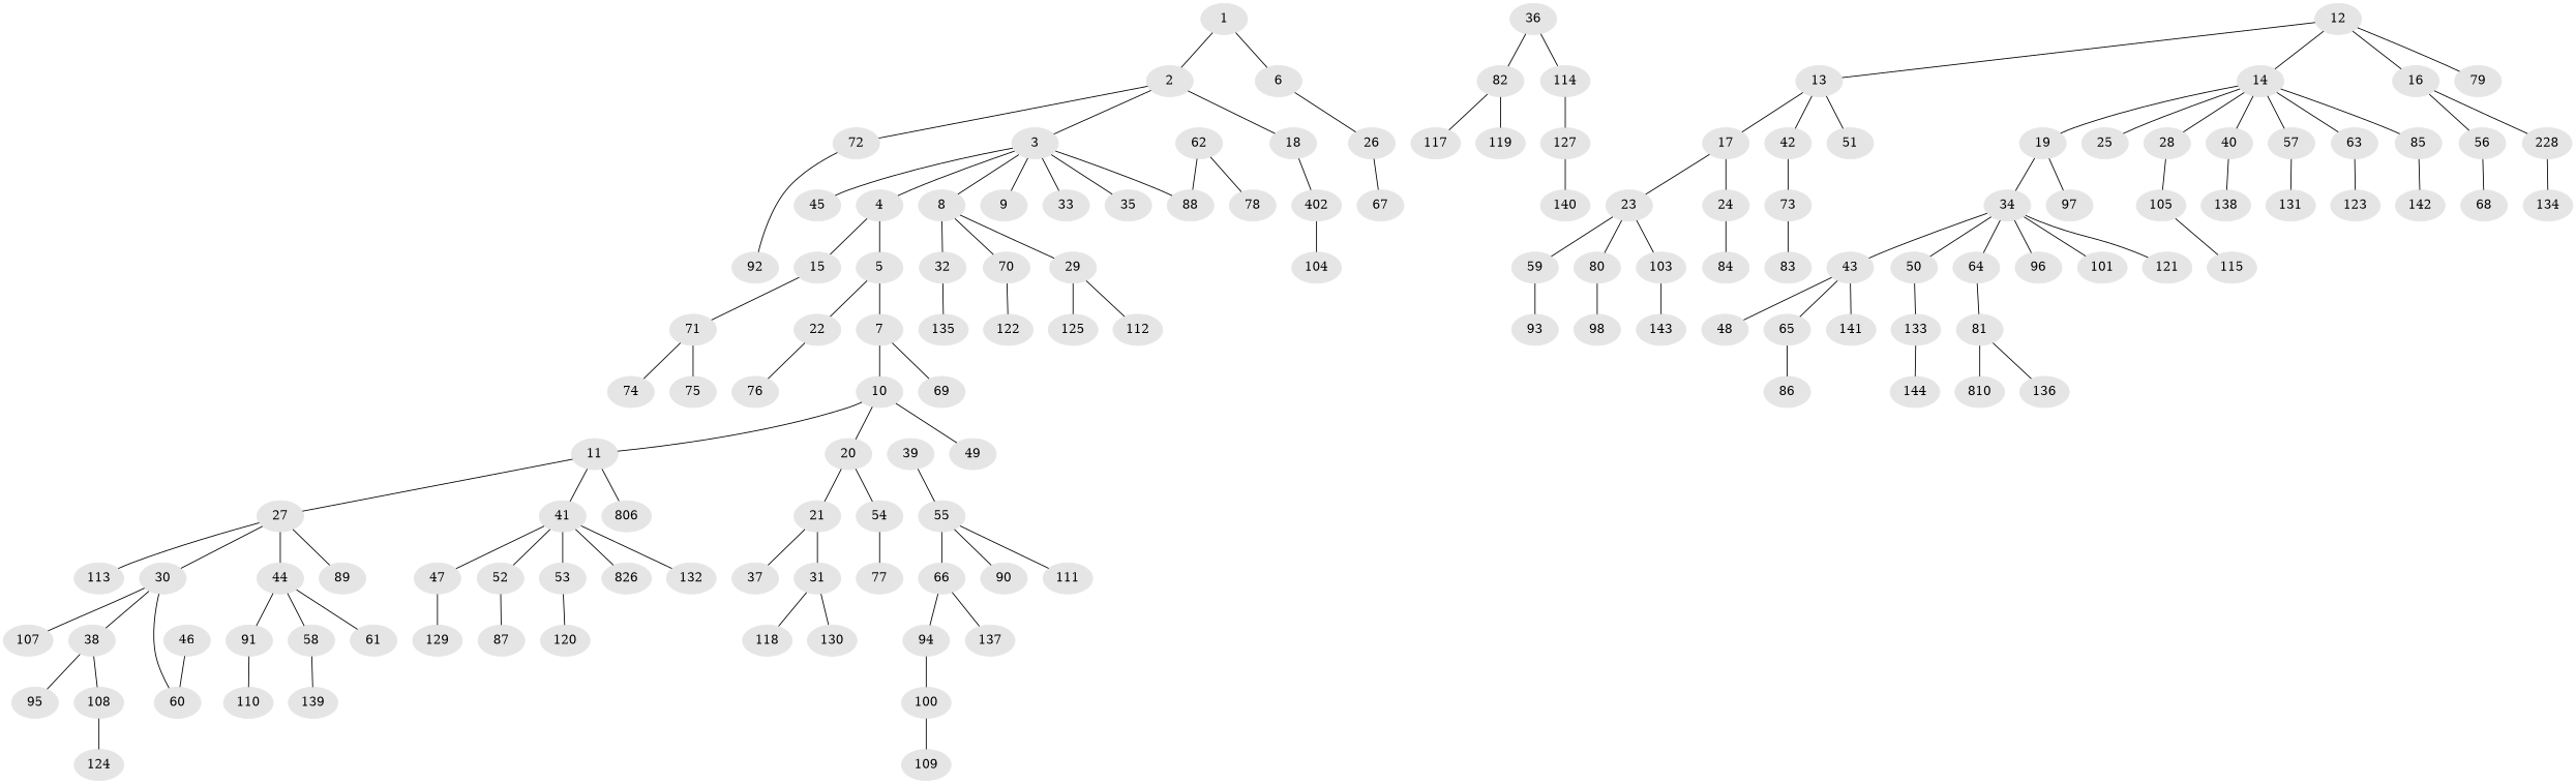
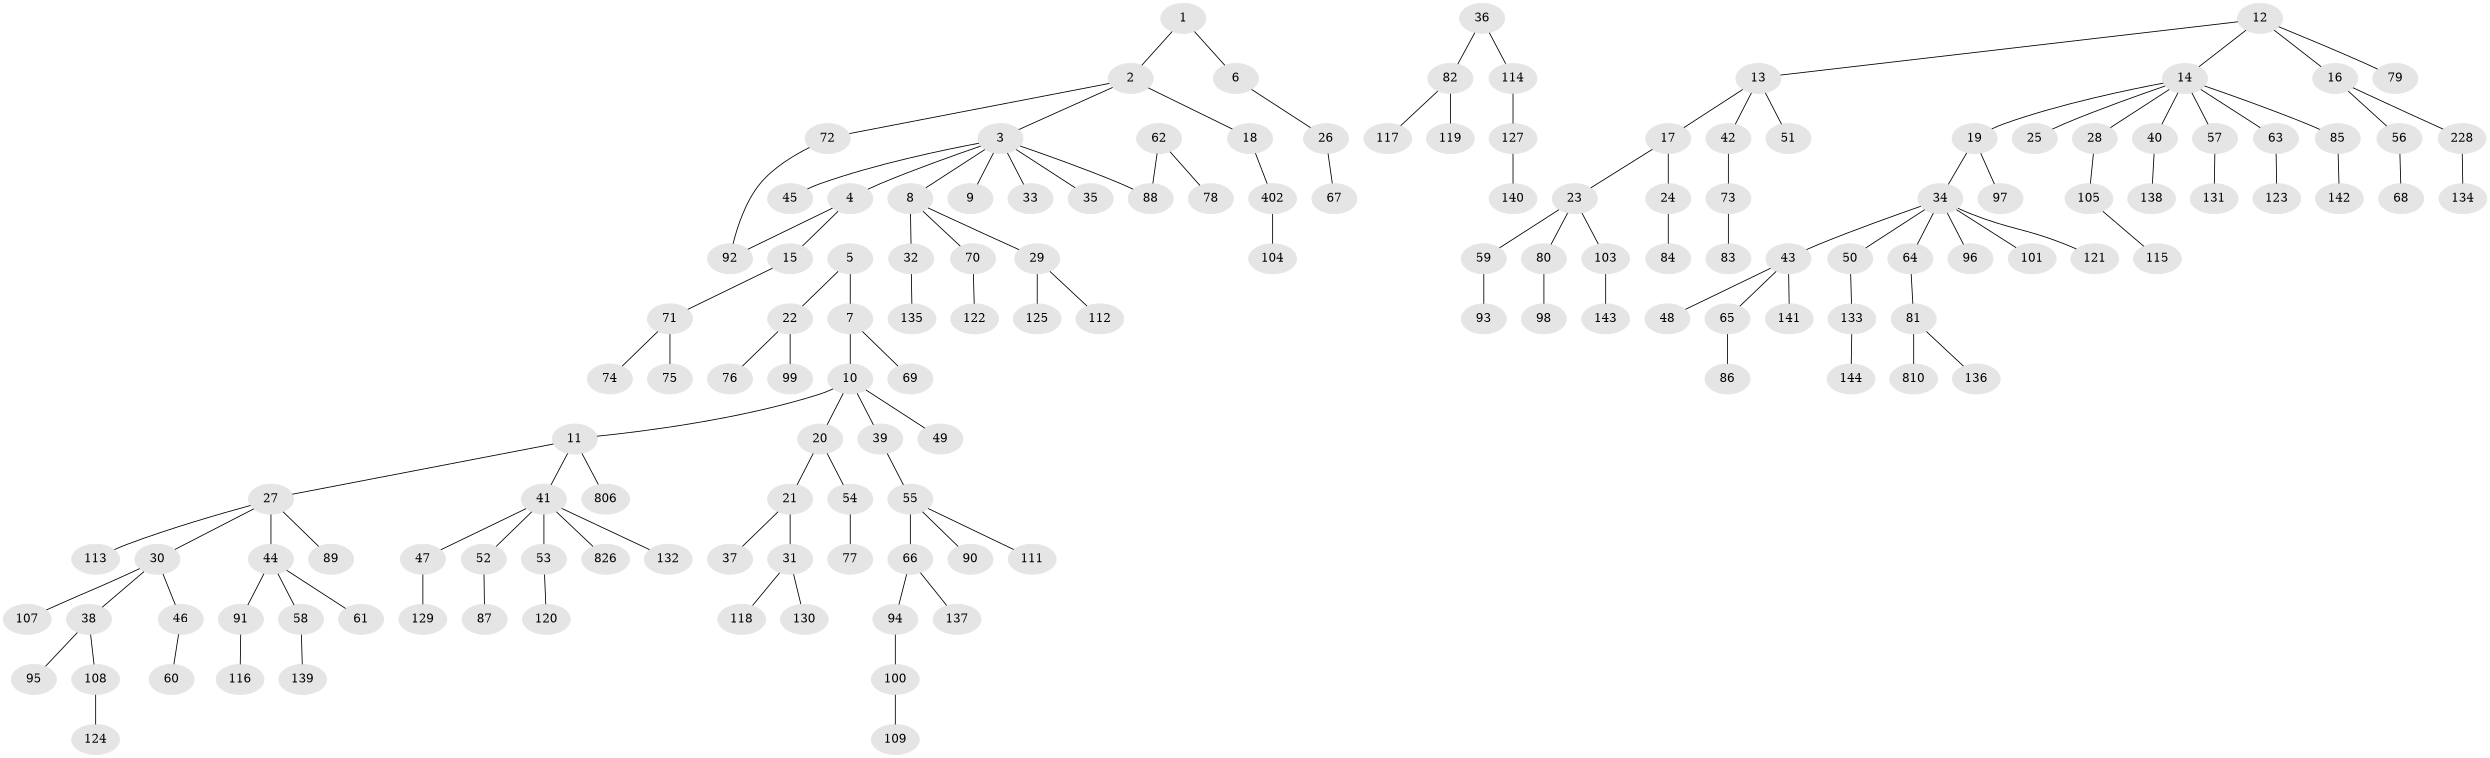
  graph {
    node [color=gray90 style=filled]
    1
    2
    6
    3
    18
    72
    26
    4
    8
    9
    33
    35
    45
    88
    n15 [label=402]
    92
    5
    15
    29
    32
    70
    62
    78
    7
    22
    71
    10
    69
    76
+   99
    36
    82
    114
    67
    11
    20
    39
    49
    12
    13
    14
    16
    79
    112
    125
    135
    122
    27
    41
    n50 [label=806]
    21
    54
    55
    30
    44
    89
    113
    47
    52
    53
    n61 [label=826]
    132
    17
    42
    51
    19
    25
    28
    40
    57
    63
    85
    56
    n74 [label=228]
    23
    24
    73
    34
    97
    105
    138
    131
    123
    142
    74
    75
    68
    134
    59
    80
    103
    84
    104
    43
    50
    64
    96
    101
    121
    31
    37
    77
    118
    130
    93
    98
    143
    38
    46
    107
    58
    61
    91
    115
    95
    108
    60
    48
    65
    141
    133
    81
    117
    119
    127
    124
    66
    90
    111
    129
    87
    120
    83
    86
    139
-   116 [label=110]
+   116
    144
    94
    137
    n140 [label=810]
    136
    100
    109
    140
    1 -- 2
    1 -- 6
    2 -- 3
    2 -- 18
    2 -- 72
    6 -- 26
    3 -- 4
    3 -- 8
    3 -- 9
    3 -- 33
    3 -- 35
    3 -- 45
    3 -- 88
    18 -- n15
    72 -- 92
    26 -- 67
-   4 -- 5
+   4 -- 92
    4 -- 15
    8 -- 29
    8 -- 32
    8 -- 70
    n15 -- 104
    5 -- 7
    5 -- 22
    15 -- 71
    29 -- 112
    29 -- 125
    32 -- 135
    70 -- 122
    62 -- 88
    62 -- 78
    7 -- 10
    7 -- 69
    22 -- 76
+   22 -- 99
    71 -- 74
    71 -- 75
    10 -- 11
    10 -- 20
+   10 -- 39
    10 -- 49
    36 -- 82
    36 -- 114
    82 -- 117
    82 -- 119
    114 -- 127
    11 -- 27
    11 -- 41
    11 -- n50
    20 -- 21
    20 -- 54
    39 -- 55
    12 -- 13
    12 -- 14
    12 -- 16
    12 -- 79
    13 -- 17
    13 -- 42
    13 -- 51
    14 -- 19
    14 -- 25
    14 -- 28
    14 -- 40
    14 -- 57
    14 -- 63
    14 -- 85
    16 -- 56
    16 -- n74
    27 -- 30
    27 -- 44
    27 -- 89
    27 -- 113
    41 -- 47
    41 -- 52
    41 -- 53
    41 -- n61
    41 -- 132
    21 -- 31
    21 -- 37
    54 -- 77
    55 -- 66
    55 -- 90
    55 -- 111
    30 -- 38
-   30 -- 60
+   30 -- 46
    30 -- 107
    44 -- 58
    44 -- 61
    44 -- 91
    47 -- 129
    52 -- 87
    53 -- 120
    17 -- 23
    17 -- 24
    42 -- 73
    19 -- 34
    19 -- 97
    28 -- 105
    40 -- 138
    57 -- 131
    63 -- 123
    85 -- 142
    56 -- 68
    n74 -- 134
    23 -- 59
    23 -- 80
    23 -- 103
    24 -- 84
    73 -- 83
    34 -- 43
    34 -- 50
    34 -- 64
    34 -- 96
    34 -- 101
    34 -- 121
    105 -- 115
    59 -- 93
    80 -- 98
    103 -- 143
    43 -- 48
    43 -- 65
    43 -- 141
    50 -- 133
    64 -- 81
    31 -- 118
    31 -- 130
    38 -- 95
    38 -- 108
    46 -- 60
    58 -- 139
    91 -- 116
    108 -- 124
    65 -- 86
    133 -- 144
    81 -- n140
    81 -- 136
    127 -- 140
    66 -- 94
    66 -- 137
    94 -- 100
    100 -- 109
  }
